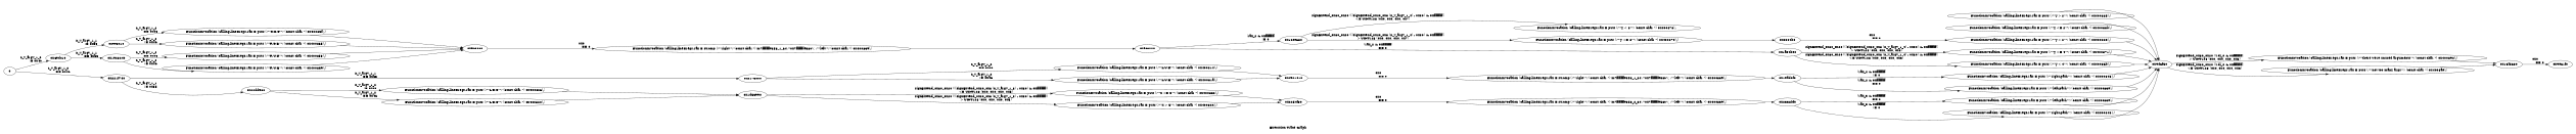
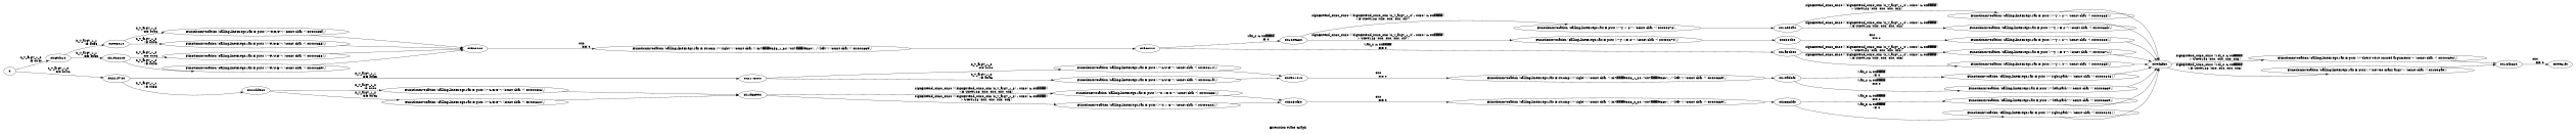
  digraph {
    label="Execution Trace Graph"
    rankdir=LR
    n1 [label=0]
    n2 [label="0x6edc10"]
    n3 [label="0x221f740"]
    n4 [label="0x9e8c10"]
    n5 [label="0x1e23240"]
    n6 [label="0x2173c00"]
    n7 [label="0x22dd980"]
    n8 [label="FunctionInvocation (calling-line=regs.rax = puts (/*\"R/D/F\"*/ (const char *) 0x40085f);)"]
    n9 [label="FunctionInvocation (calling-line=regs.rax = puts (/*\"R/D/B\"*/ (const char *) 0x400865);)"]
    n10 [label="FunctionInvocation (calling-line=regs.rax = puts (/*\"R/U/F\"*/ (const char *) 0x400853);)"]
    n11 [label="FunctionInvocation (calling-line=regs.rax = puts (/*\"R/U/B\"*/ (const char *) 0x400859);)"]
    n12 [label="FunctionInvocation (calling-line=regs.rax = puts (/*\"there were unused arguments\"*/ (const char *) 0x400892);)"]
    n13 [label="0x16f5630"]
    n14 [label="0x9e61f0"]
    n15 [label="FunctionInvocation (calling-line=regs.rax = puts (/*\"y > 2\"*/ (const char *) 0x400885);)"]
    n16 [label="0x9d6f50"]
    n17 [label="FunctionInvocation (calling-line=regs.rax = puts (/*\"not too many args\"*/ (const char *) 0x4008ae);)"]
    n18 [label="0x8384b0"]
    n19 [label="FunctionInvocation (calling-line=regs.rax = puts (/*\"y > 2\"*/ (const char *) 0x400885);)"]
    n20 [label="FunctionInvocation (calling-line=regs.rax = puts (/*\"L/D/B\"*/ (const char *) 0x400826);)"]
    n21 [label="0x1d53990"]
    n22 [label="FunctionInvocation (calling-line=regs.rax = puts (/*\"x <= 5\"*/ (const char *) 0x400832);)"]
    n23 [label="FunctionInvocation (calling-line=regs.rax = puts (/*\"x > 5\"*/ (const char *) 0x40082c);)"]
    n24 [label="FunctionInvocation (calling-line=regs.rax = puts (/*\"L/U/F\"*/ (const char *) 0x400814);)"]
    n25 [label="0x2921410"]
    n26 [label="FunctionInvocation (calling-line=regs.rax = strcmp (/*\"right\"*/ (const char *) m7fffffffe358_1_64 /*0x7fffffffe58c*/, /*\"left\"*/ (const char *) 0x400839);)"]
    n27 [label="0x9c88c0"]
    n28 [label="FunctionInvocation (calling-line=regs.rax = strcmp (/*\"right\"*/ (const char *) m7fffffffe358_1_64 /*0x7fffffffe58c*/, /*\"left\"*/ (const char *) 0x400839);)"]
    n29 [label="0x9cc220"]
    n30 [label="0x16ee680"]
    n31 [label="0x1a54be0"]
    n32 [label="FunctionInvocation (calling-line=regs.rax = puts (/*\"y < 8\"*/ (const char *) 0x400878);)"]
    n33 [label="FunctionInvocation (calling-line=regs.rax = puts (/*\"y >= 8\"*/ (const char *) 0x40087e);)"]
    n34 [label="FunctionInvocation (calling-line=regs.rax = puts (/*\"y >= 4\"*/ (const char *) 0x400871);)"]
    n35 [label="FunctionInvocation (calling-line=regs.rax = puts (/*\"y < 4\"*/ (const char *) 0x40086b);)"]
+   n36 [label="0x16ee4a0"]
    n37 [label="FunctionInvocation (calling-line=regs.rax = puts (/*\"y <= 2\"*/ (const char *) 0x40088b);)"]
    n38 [label="FunctionInvocation (calling-line=regs.rax = puts (/*\"left-path\"*/ (const char *) 0x40083e);)"]
    n39 [label="0x2254f80"]
    n40 [label="FunctionInvocation (calling-line=regs.rax = strcmp (/*\"right\"*/ (const char *) m7fffffffe358_2_64 /*0x7fffffffe58c*/, /*\"left\"*/ (const char *) 0x400839);)"]
    n41 [label="0x2338bf0"]
    n42 [label="FunctionInvocation (calling-line=regs.rax = puts (/*\"right-path\"*/ (const char *) 0x400848);)"]
    n43 [label="0x1ead0f0"]
    n44 [label="FunctionInvocation (calling-line=regs.rax = puts (/*\"right-path\"*/ (const char *) 0x400848);)"]
    n45 [label="FunctionInvocation (calling-line=regs.rax = puts (/*\"left-path\"*/ (const char *) 0x40083e);)"]
    n46 [label="FunctionInvocation (calling-line=regs.rax = puts (/*\"L/U/B\"*/ (const char *) 0x40081a);)"]
    n47 [label="FunctionInvocation (calling-line=regs.rax = puts (/*\"L/D/F\"*/ (const char *) 0x400820);)"]
    n1 -> n2 [label="n_v_argv_1_0\n	 != 0x4c"]
    n1 -> n3 [label="n_v_argv_1_0\n	 == 0x4c"]
    n2 -> n4 [label="n_v_argv_1_1\n	 != 0x55"]
    n2 -> n5 [label="n_v_argv_1_1\n	 == 0x55"]
    n3 -> n6 [label="n_v_argv_1_1\n	 == 0x55"]
    n3 -> n7 [label="n_v_argv_1_1\n	 != 0x55"]
    n4 -> n8 [label="n_v_argv_1_2\n	 == 0x46"]
    n4 -> n9 [label="n_v_argv_1_2\n	 != 0x46"]
    n5 -> n10 [label="n_v_argv_1_2\n	 == 0x46"]
    n5 -> n11 [label="n_v_argv_1_2\n	 != 0x46"]
    n6 -> n24 [label="n_v_argv_1_2\n	 == 0x46"]
    n6 -> n46 [label="n_v_argv_1_2\n	 != 0x46"]
    n7 -> n20 [label="n_v_argv_1_2\n	 != 0x46"]
    n7 -> n47 [label="n_v_argv_1_2\n	 == 0x46"]
    n8 -> n27
    n9 -> n27
    n10 -> n27
    n11 -> n27
    n12 -> n13
    n13 -> n14 [label="0x0\n	 == 0"]
    n15 -> n16
    n16 -> n12 [label="signExtend_0x80_0x20 ((rdi_0 & 0xffffffff))\n	 > UINT128 (0x0, 0x0, 0x0, 0x3)"]
    n16 -> n17 [label="signExtend_0x80_0x20 ((rdi_0 & 0xffffffff))\n	 <= UINT128 (0x0, 0x0, 0x0, 0x3)"]
    n17 -> n13
    n18 -> n19 [label="0x0\n	 == 0"]
    n19 -> n16
    n20 -> n21
    n21 -> n22 [label="signExtend_0x80_0x20 (((signExtend_0x20_0x8 (n_v_argv_1_3) - 0x30) & 0xffffffff))\n	 <= UINT128 (0x0, 0x0, 0x0, 0x5)"]
    n21 -> n23 [label="signExtend_0x80_0x20 (((signExtend_0x20_0x8 (n_v_argv_1_3) - 0x30) & 0xffffffff))\n	 > UINT128 (0x0, 0x0, 0x0, 0x5)"]
    n22 -> n39
    n23 -> n39
    n24 -> n25
    n25 -> n26 [label="0x0\n	 == 0"]
    n26 -> n43
    n27 -> n28 [label="0x0\n	 == 0"]
    n28 -> n29
    n29 -> n30 [label="(rax_2 & 0xffffffff)\n	 != 0"]
    n29 -> n31 [label="(rax_2 & 0xffffffff)\n	 == 0"]
    n30 -> n32 [label="signExtend_0x80_0x20 (((signExtend_0x20_0x8 (n_v_argv_1_4) - 0x30) & 0xffffffff))\n	 <= UINT128 (0x0, 0x0, 0x0, 0x7)"]
    n30 -> n33 [label="signExtend_0x80_0x20 (((signExtend_0x20_0x8 (n_v_argv_1_4) - 0x30) & 0xffffffff))\n	 > UINT128 (0x0, 0x0, 0x0, 0x7)"]
    n31 -> n34 [label="signExtend_0x80_0x20 (((signExtend_0x20_0x8 (n_v_argv_1_4) - 0x30) & 0xffffffff))\n	 > UINT128 (0x0, 0x0, 0x0, 0x3)"]
    n31 -> n35 [label="signExtend_0x80_0x20 (((signExtend_0x20_0x8 (n_v_argv_1_4) - 0x30) & 0xffffffff))\n	 <= UINT128 (0x0, 0x0, 0x0, 0x3)"]
+   n32 -> n36
    n33 -> n18
    n34 -> n16
    n35 -> n16
+   n36 -> n15 [label="signExtend_0x80_0x20 (((signExtend_0x20_0x8 (n_v_argv_1_4) - 0x30) & 0xffffffff))\n	 > UINT128 (0x0, 0x0, 0x0, 0x2)"]
+   n36 -> n37 [label="signExtend_0x80_0x20 (((signExtend_0x20_0x8 (n_v_argv_1_4) - 0x30) & 0xffffffff))\n	 <= UINT128 (0x0, 0x0, 0x0, 0x2)"]
    n37 -> n16
    n38 -> n16
    n39 -> n40 [label="0x0\n	 == 0"]
    n40 -> n41
    n41 -> n38 [label="(rax_3 & 0xffffffff)\n	 == 0"]
    n41 -> n42 [label="(rax_3 & 0xffffffff)\n	 != 0"]
    n42 -> n16
    n43 -> n44 [label="(rax_2 & 0xffffffff)\n	 != 0"]
    n43 -> n45 [label="(rax_2 & 0xffffffff)\n	 == 0"]
    n44 -> n16
    n45 -> n16
    n46 -> n25
    n47 -> n21
  }
